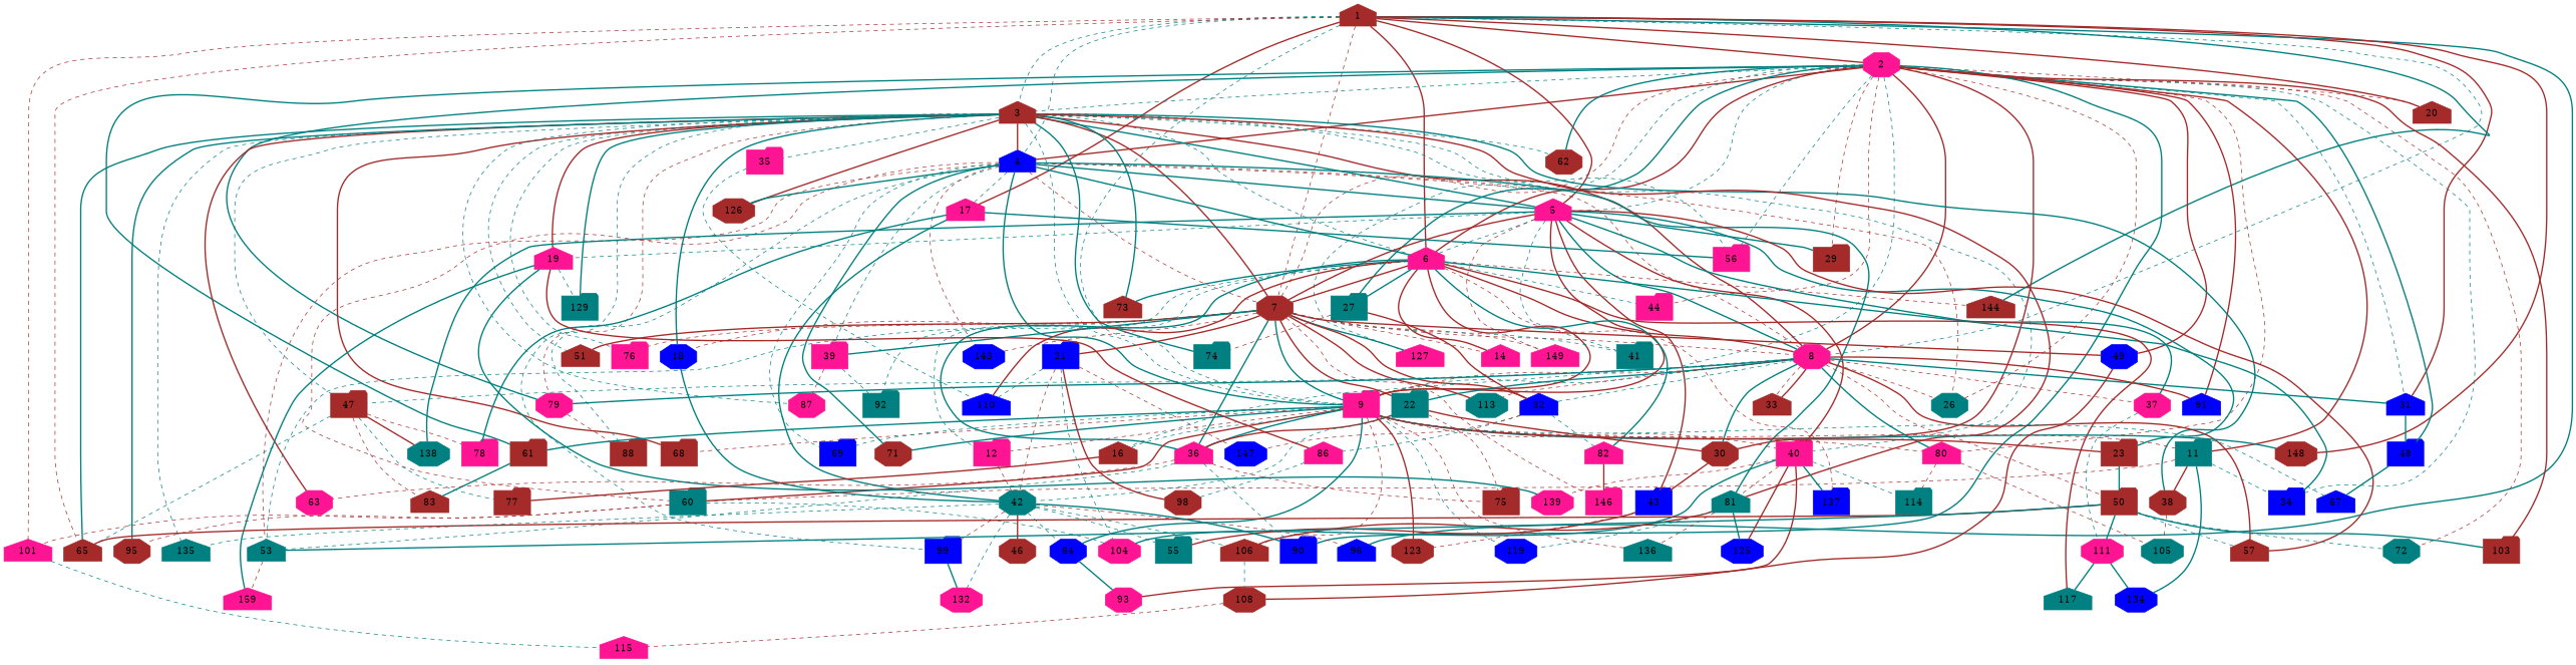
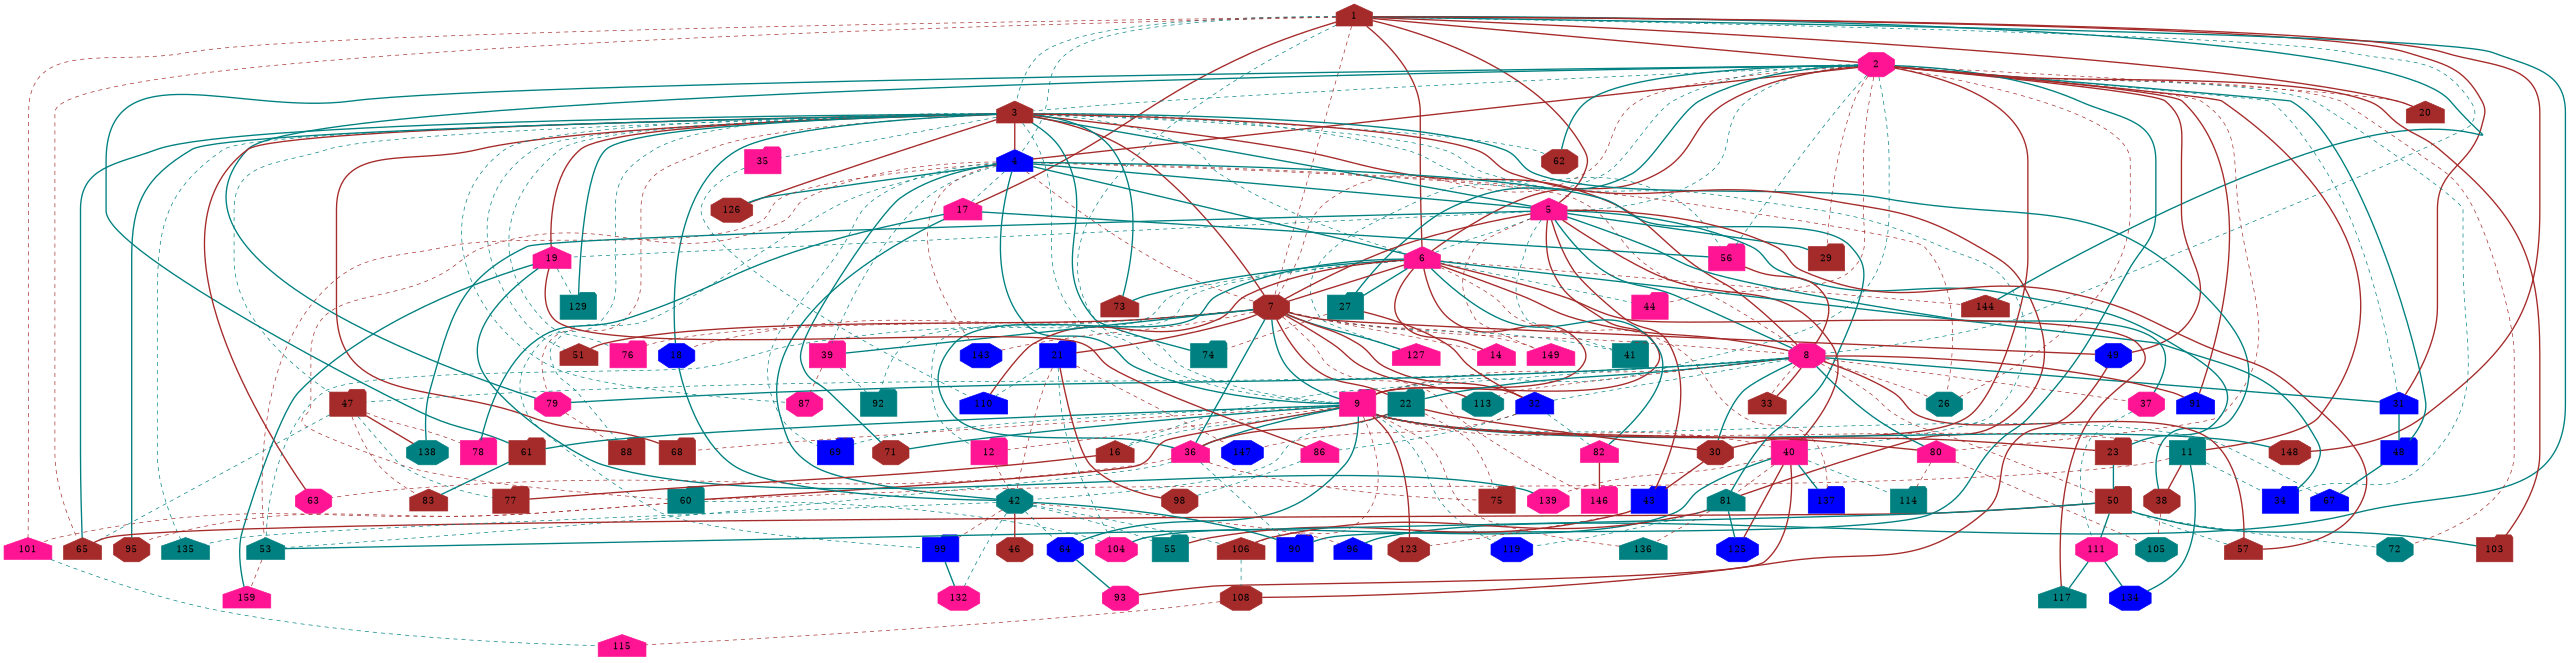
  graph {
    node [color=deeppink shape=house style=filled]
    edge [color=teal style=dashed]
    1 [color=brown super="+121"]
    2 [shape=octagon super="+94"]
    3 [color=brown super="+25"]
    4 [color=blue super="+15"]
    5 [super="+59"]
    6 [super="+13"]
    7 [color=brown shape=octagon super="+10"]
    8 [shape=octagon super="+118"]
    9 [shape=folder super="+24"]
    17 [super="+133"]
    20 [color=brown]
    31 [color=blue super="+100"]
    65 [color=brown super="+124"]
    96 [color=blue]
    101
    144 [color=brown]
    148 [color=brown shape=octagon]
    11 [color=teal shape=folder super="+97"]
    26 [color=teal shape=octagon super="+120"]
    27 [color=teal shape=folder]
    29 [color=brown shape=folder]
    30 [color=brown shape=octagon super="+54"]
    34 [color=blue shape=folder super="+122"]
    44 [shape=folder]
    48 [color=blue shape=folder]
    49 [color=blue shape=octagon]
    56 [shape=folder super="+89"]
    61 [color=brown shape=folder]
    62 [color=brown shape=octagon]
    72 [color=teal shape=octagon]
    79 [shape=octagon super="+141"]
    80 [super="+128"]
    90 [color=blue shape=folder super="+112"]
    91 [color=blue]
    103 [color=brown shape=folder]
    127
    18 [color=blue shape=octagon]
    19 [super="+28"]
    35 [shape=folder]
    38 [color=brown shape=octagon]
    40 [shape=folder super="+70"]
    47 [color=brown shape=folder super="+116"]
    51 [color=brown]
    63 [shape=octagon]
    68 [color=brown shape=folder]
    73 [color=brown]
    74 [color=teal shape=folder]
    76 [shape=folder]
    81 [color=teal super="+107"]
    87 [shape=octagon]
    95 [color=brown shape=octagon]
    99 [color=blue shape=folder]
    126 [color=brown shape=octagon]
    129 [color=teal shape=folder]
    135 [color=teal]
    39 [shape=folder]
    53 [color=teal super="+102"]
    60 [color=teal shape=folder]
    69 [color=blue shape=folder]
    71 [color=brown shape=octagon]
    88 [color=brown shape=folder]
    143 [color=blue shape=octagon]
    23 [color=brown shape=folder super="+84"]
    37 [shape=octagon]
    41 [color=teal shape=folder]
    43 [color=blue shape=folder]
    57 [color=brown]
    138 [color=teal shape=octagon]
    149
    12 [shape=folder]
    14
    82
    92 [color=teal shape=folder]
    110 [color=blue super="+131"]
    117 [color=teal]
    137 [color=blue shape=folder]
    36 [super="+66"]
    21 [color=blue shape=folder super="+52"]
    22 [color=teal shape=folder super="+140"]
    32 [color=blue super="+58"]
    113 [color=teal shape=octagon]
    146 [shape=folder]
    16 [color=brown]
    33 [color=brown]
    50 [color=brown shape=folder super="+85"]
    64 [color=blue shape=octagon]
    67 [color=blue]
    106 [color=brown super="+130"]
    119 [color=blue shape=octagon]
    123 [color=brown shape=octagon super="+142"]
    136 [color=teal]
    42 [color=teal shape=octagon super="+45"]
    78 [shape=folder]
    115
    134 [color=blue shape=octagon]
    108 [color=brown shape=octagon]
    83 [color=brown]
    105 [color=teal shape=octagon]
    114 [color=teal shape=folder]
    86
    n101 [label=159]
    139 [shape=octagon]
    104 [shape=octagon super="+145"]
    93 [shape=octagon]
    125 [color=blue shape=octagon]
    77 [color=brown shape=folder]
    132 [shape=octagon]
    111 [shape=octagon]
    55 [color=teal shape=folder]
    98 [color=brown shape=octagon]
    147 [color=blue shape=octagon]
    75 [color=brown shape=folder]
    46 [color=brown shape=octagon]
    1 -- 2 [color=brown style=bold]
    1 -- 3 [weight=2]
    1 -- 4
    1 -- 5 [color=brown style=bold]
    1 -- 6 [color=brown style=bold]
    1 -- 7 [color=brown weight=2]
    1 -- 8
    1 -- 9
    1 -- 17 [color=brown style=bold]
    1 -- 20 [color=brown style=bold]
    1 -- 31 [color=brown style=bold]
    1 -- 65 [color=brown]
    1 -- 96 [style=bold]
    1 -- 101 [color=brown]
    1 -- 144 [style=bold]
    1 -- 148 [color=brown style=bold]
    2 -- 3
    2 -- 4 [color=brown style=bold]
    2 -- 5
    2 -- 6 [color=brown style=bold]
    2 -- 7 [color=brown weight=2]
-   2 -- 8 [color=brown style=bold]
+   56 -- 8 [color=brown style=bold]
    2 -- 9
    2 -- 20 [color=brown]
    2 -- 31
    2 -- 11 [color=brown style=bold]
    2 -- 26 [color=brown]
    2 -- 27 [style=bold]
    2 -- 29 [color=brown]
    2 -- 30 [color=brown style=bold]
    2 -- 34
    2 -- 44 [color=brown]
    2 -- 48 [style=bold]
    2 -- 49 [color=brown style=bold]
    2 -- 56
    2 -- 61 [style=bold]
    2 -- 62 [style=bold]
    2 -- 72 [color=brown]
    2 -- 79 [style=bold]
    2 -- 80 [color=brown]
    2 -- 90 [style=bold]
    2 -- 91 [color=brown style=bold]
    2 -- 103 [color=brown style=bold]
    2 -- 127
    3 -- 4 [color=brown style=bold]
    3 -- 5 [style=bold]
    3 -- 6 [weight=2]
    3 -- 7 [color=brown style=bold weight=2]
    3 -- 8 [color=brown style=bold]
    3 -- 9 [weight=2]
    3 -- 65 [style=bold]
    3 -- 56
    3 -- 62
    3 -- 79 [color=brown]
    3 -- 18 [style=bold]
    3 -- 19 [color=brown style=bold weight=2]
    3 -- 35
    3 -- 38 [style=bold]
    3 -- 40
    3 -- 47
    3 -- 51
    3 -- 63 [color=brown style=bold]
    3 -- 68 [color=brown style=bold]
    3 -- 73 [style=bold]
    3 -- 74 [style=bold]
    3 -- 76
    3 -- 81 [color=brown style=bold]
    3 -- 87
    3 -- 95 [style=bold]
    3 -- 99
    3 -- 126 [color=brown style=bold]
    3 -- 129 [style=bold]
    3 -- 135
    4 -- 5 [style=bold weight=2]
    4 -- 6 [style=bold]
    4 -- 7 [color=brown weight=2]
    4 -- 8 [color=brown]
    4 -- 9 [style=bold]
    4 -- 17
    4 -- 26 [color=brown]
    4 -- 81 [style=bold]
    4 -- 126 [style=bold]
    4 -- 39
    4 -- 53 [color=brown]
    4 -- 60 [color=brown]
    4 -- 69
    4 -- 71 [style=bold]
    4 -- 88
    4 -- 143 [color=brown]
    5 -- 6
    5 -- 7 [color=brown style=bold weight=2]
    5 -- 8 [style=bold]
    5 -- 9 [color=brown style=bold weight=2]
    5 -- 29 [style=bold]
    5 -- 19
    5 -- 40 [color=brown style=bold]
    5 -- 23 [style=bold]
    5 -- 37 [style=bold]
    5 -- 41
    5 -- 43 [color=brown style=bold]
    5 -- 57 [color=brown style=bold]
    5 -- 138 [style=bold]
    5 -- 149 [color=brown]
    6 -- 7 [color=brown style=bold weight=2]
    6 -- 8 [color=brown style=bold]
    6 -- 9 [color=brown style=bold]
    6 -- 144 [color=brown]
    6 -- 27 [style=bold]
    6 -- 34 [style=bold]
    6 -- 44
    6 -- 73 [style=bold]
    6 -- 12
    6 -- 14 [color=brown style=bold]
    6 -- 82 [style=bold]
    6 -- 92
    6 -- 110 [color=brown style=bold]
    6 -- 117 [color=brown style=bold]
    6 -- 137 [color=brown]
    6 -- 36 [style=bold]
    7 -- 8 [color=brown weight=2]
    7 -- 9 [style=bold weight=2]
    7 -- 49 [color=brown style=bold]
    7 -- 127 [style=bold]
    7 -- 18 [color=brown]
    7 -- 51 [color=brown style=bold]
    7 -- 76 [color=brown]
    7 -- 39 [style=bold]
    7 -- 53
    7 -- 143 [color=brown]
    7 -- 41
    7 -- 149 [color=brown]
    7 -- 14 [color=brown]
    7 -- 36 [style=bold]
    7 -- 21 [color=brown style=bold weight=2]
    7 -- 22 [color=brown style=bold]
    7 -- 32 [color=brown style=bold]
    7 -- 113 [color=brown style=bold]
    7 -- 146 [color=brown]
    8 -- 9 [color=brown]
    8 -- 31 [style=bold]
    8 -- 26 [color=brown]
    8 -- 30 [style=bold weight=2]
    8 -- 79 [style=bold]
    8 -- 80 [style=bold]
    8 -- 91 [color=brown style=bold]
    8 -- 47
    8 -- 37 [color=brown]
    8 -- 57 [color=brown style=bold]
    8 -- 22 [style=bold]
    8 -- 32
    8 -- 113 [color=brown]
    8 -- 16
    8 -- 33 [color=brown]
    8 -- 33 [color=brown style=bold]
    8 -- 50 [color=brown]
    9 -- 148 [style=bold]
    9 -- 11 [color=brown]
    9 -- 61 [style=bold]
-   9 -- 80 [color=brown]
+   9 -- 80 [color=brown style=bold]
    9 -- 40 [color=brown]
    9 -- 68 [color=brown]
    9 -- 60 [color=brown style=bold]
    9 -- 69
    9 -- 71 [style=bold]
    9 -- 23 [color=brown style=bold]
    9 -- 12 [color=brown]
    9 -- 36 [style=bold]
    9 -- 16
    9 -- 64 [style=bold]
    9 -- 67
    9 -- 106 [color=brown]
    9 -- 119
    9 -- 123 [color=brown style=bold weight=2]
    9 -- 136 [color=brown]
    17 -- 56 [style=bold]
    17 -- 42 [style=bold weight=2]
    17 -- 78 [style=bold]
    31 -- 48 [style=bold]
    101 -- 115
    11 -- 34
    11 -- 38 [color=brown style=bold]
    11 -- 60 [color=brown]
    11 -- 134 [style=bold]
    27 -- 74 [color=brown]
    27 -- 32 [color=brown style=bold]
    30 -- 43 [color=brown style=bold]
    48 -- 67 [style=bold]
    49 -- 108 [color=brown style=bold]
    61 -- 83 [style=bold]
    79 -- 88 [color=brown]
    80 -- 105 [color=brown]
    80 -- 114 [color=brown]
    18 -- 42 [style=bold]
    19 -- 129
    19 -- 86 [color=brown style=bold]
    19 -- n101 [style=bold]
    19 -- 139 [style=bold]
    35 -- 110
    38 -- 105 [color=brown]
    40 -- 81 [color=brown]
    40 -- 137 [style=bold]
    40 -- 114
    40 -- 139 [color=brown]
    40 -- 104 [style=bold]
    40 -- 93 [color=brown style=bold]
    40 -- 125 [color=brown style=bold]
    47 -- 65
    47 -- 138 [color=brown style=bold]
    47 -- 78 [color=brown]
    47 -- 83 [color=brown]
    47 -- 77
    81 -- 106 [color=brown style=bold]
    81 -- 119
    81 -- 136 [color=brown]
    81 -- 125 [style=bold]
    99 -- 132 [style=bold]
    39 -- 87 [color=brown]
    39 -- 92
    53 -- n101 [color=brown]
    60 -- 101 [color=brown]
    60 -- 95 [color=brown]
    60 -- 104
    23 -- 50 [style=bold weight=2]
    37 -- 111
    43 -- 123 [color=brown]
    43 -- 55 [color=brown style=bold]
    12 -- 42 [color=brown]
    82 -- 146 [color=brown style=bold]
    36 -- 90
    36 -- 63 [color=brown]
    36 -- 53
    36 -- 75 [color=brown]
    21 -- 110
    21 -- 42 [color=brown]
    21 -- 104
    21 -- 98 [color=brown style=bold]
    21 -- 147 [color=brown]
    22 -- 30 [color=brown style=bold]
    22 -- 36 [color=brown style=bold]
    22 -- 42
    22 -- 75 [color=brown]
    32 -- 82
    32 -- 86
    32 -- 147 [color=brown]
    16 -- 77 [color=brown style=bold]
    50 -- 65 [color=brown style=bold]
    50 -- 72
    50 -- 103 [style=bold]
    50 -- 53 [style=bold]
    50 -- 57
    50 -- 111 [style=bold]
    64 -- 93 [style=bold]
    106 -- 108
    42 -- 96 [color=brown]
    42 -- 90 [style=bold]
    42 -- 99 [color=brown]
    42 -- 135
    42 -- 64
    42 -- 106
    42 -- 132
    42 -- 55
    42 -- 46 [color=brown style=bold weight=2]
    108 -- 115 [color=brown]
    86 -- 98
    111 -- 117 [style=bold]
    111 -- 134 [style=bold]
  }
